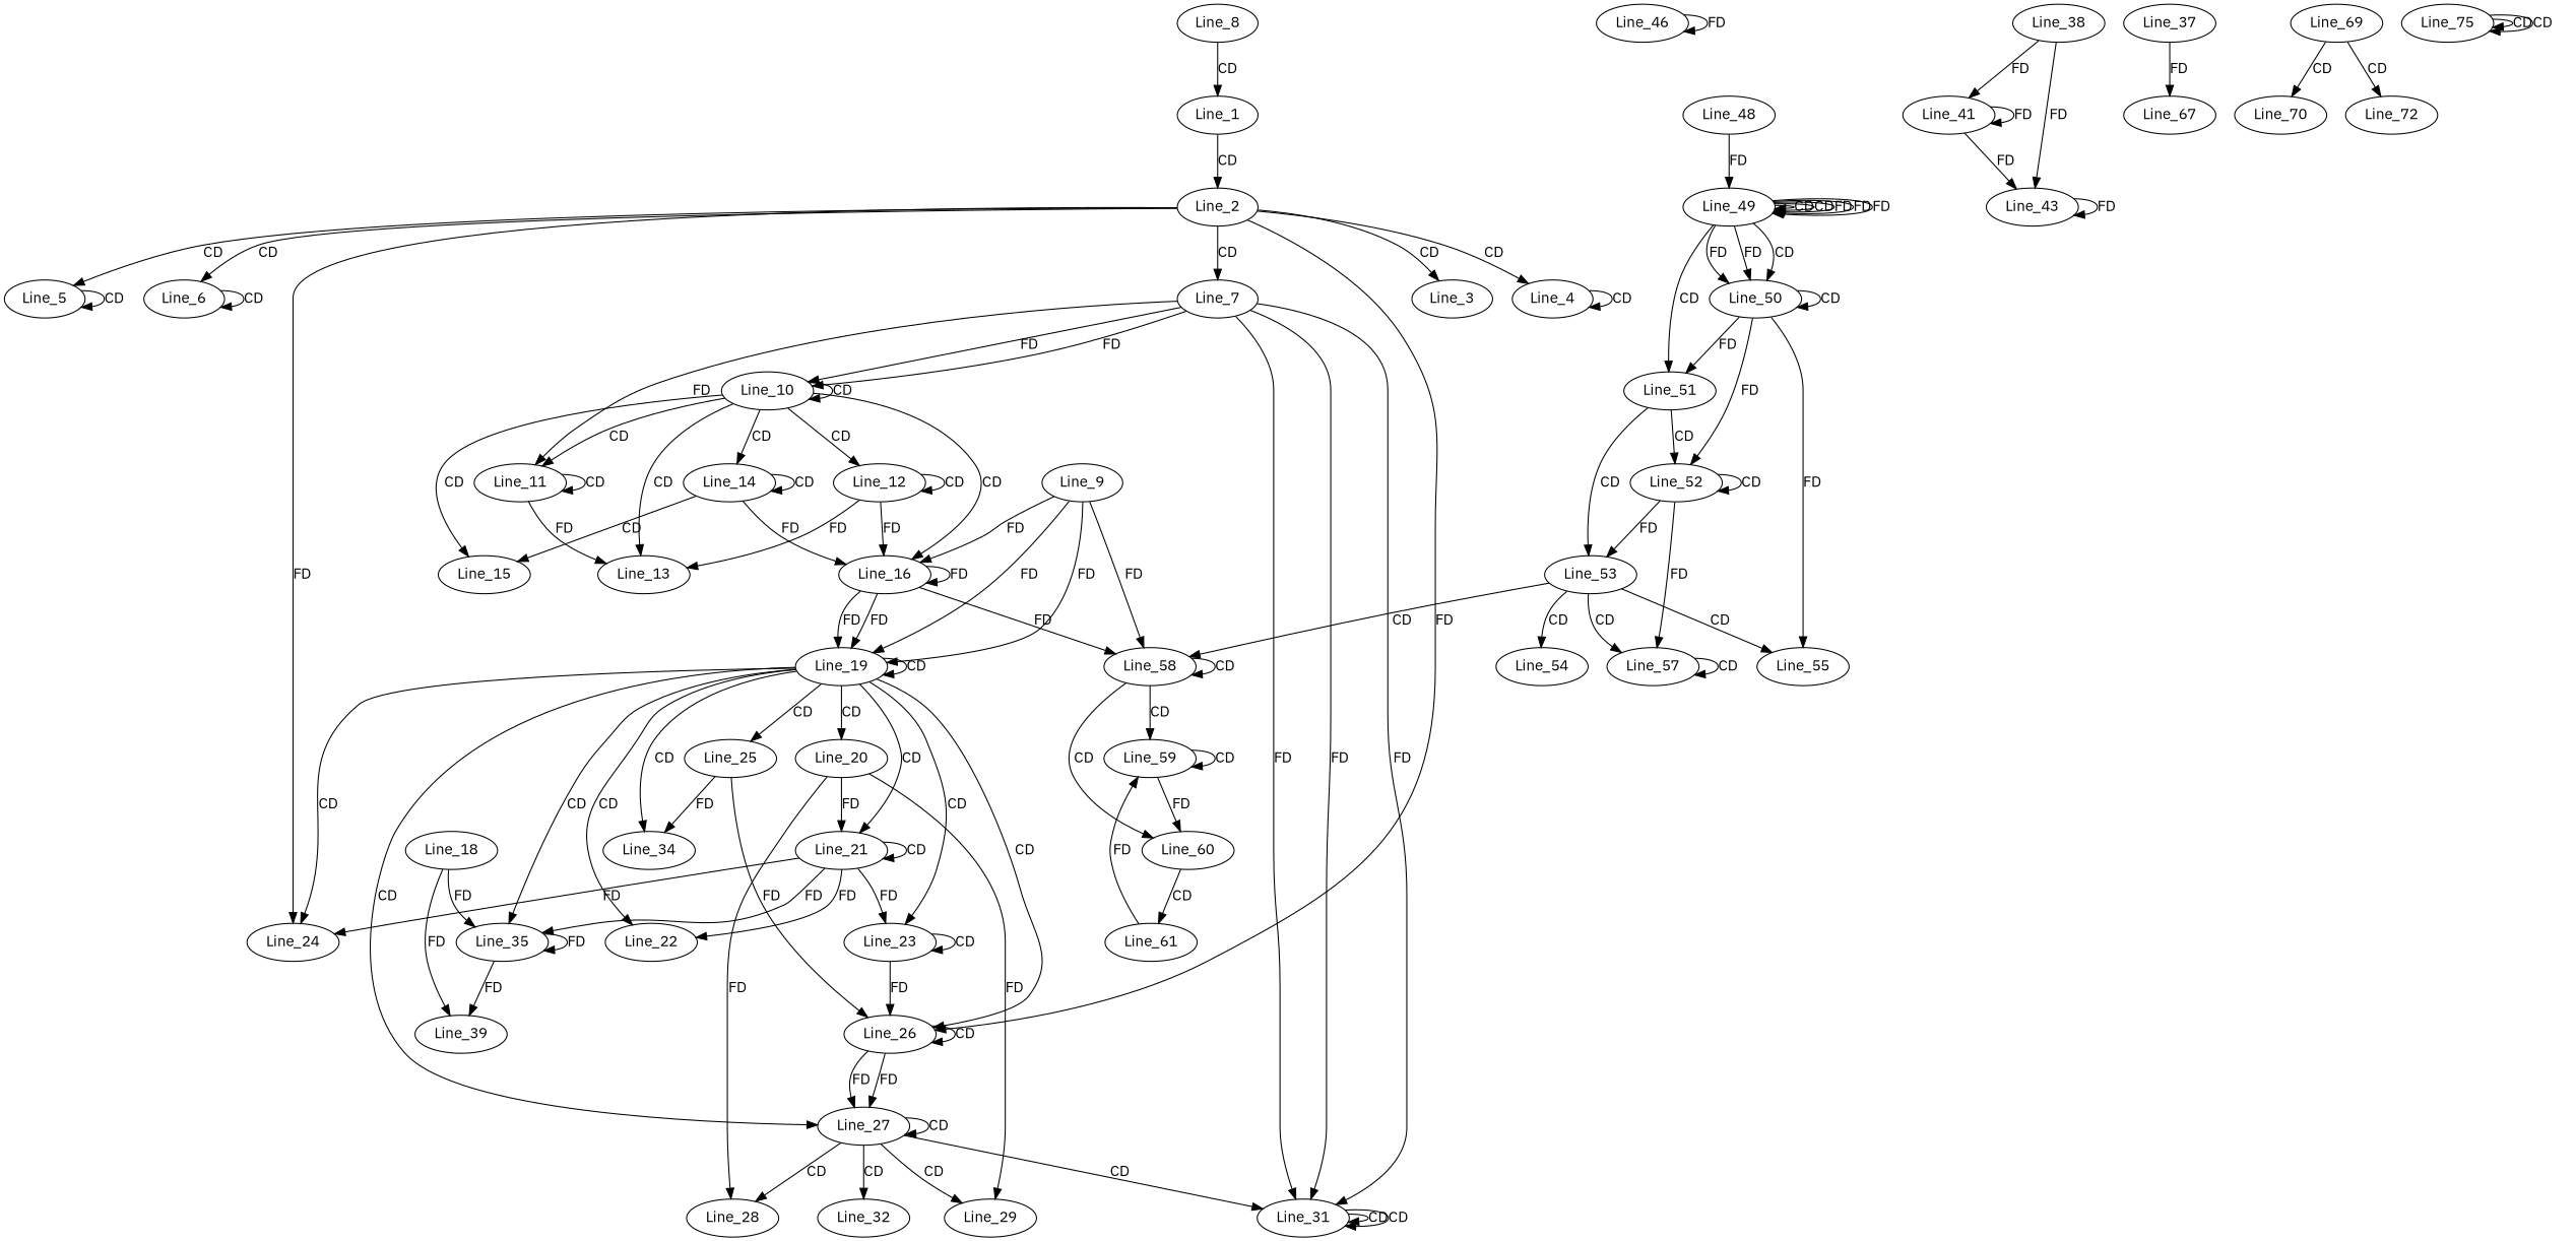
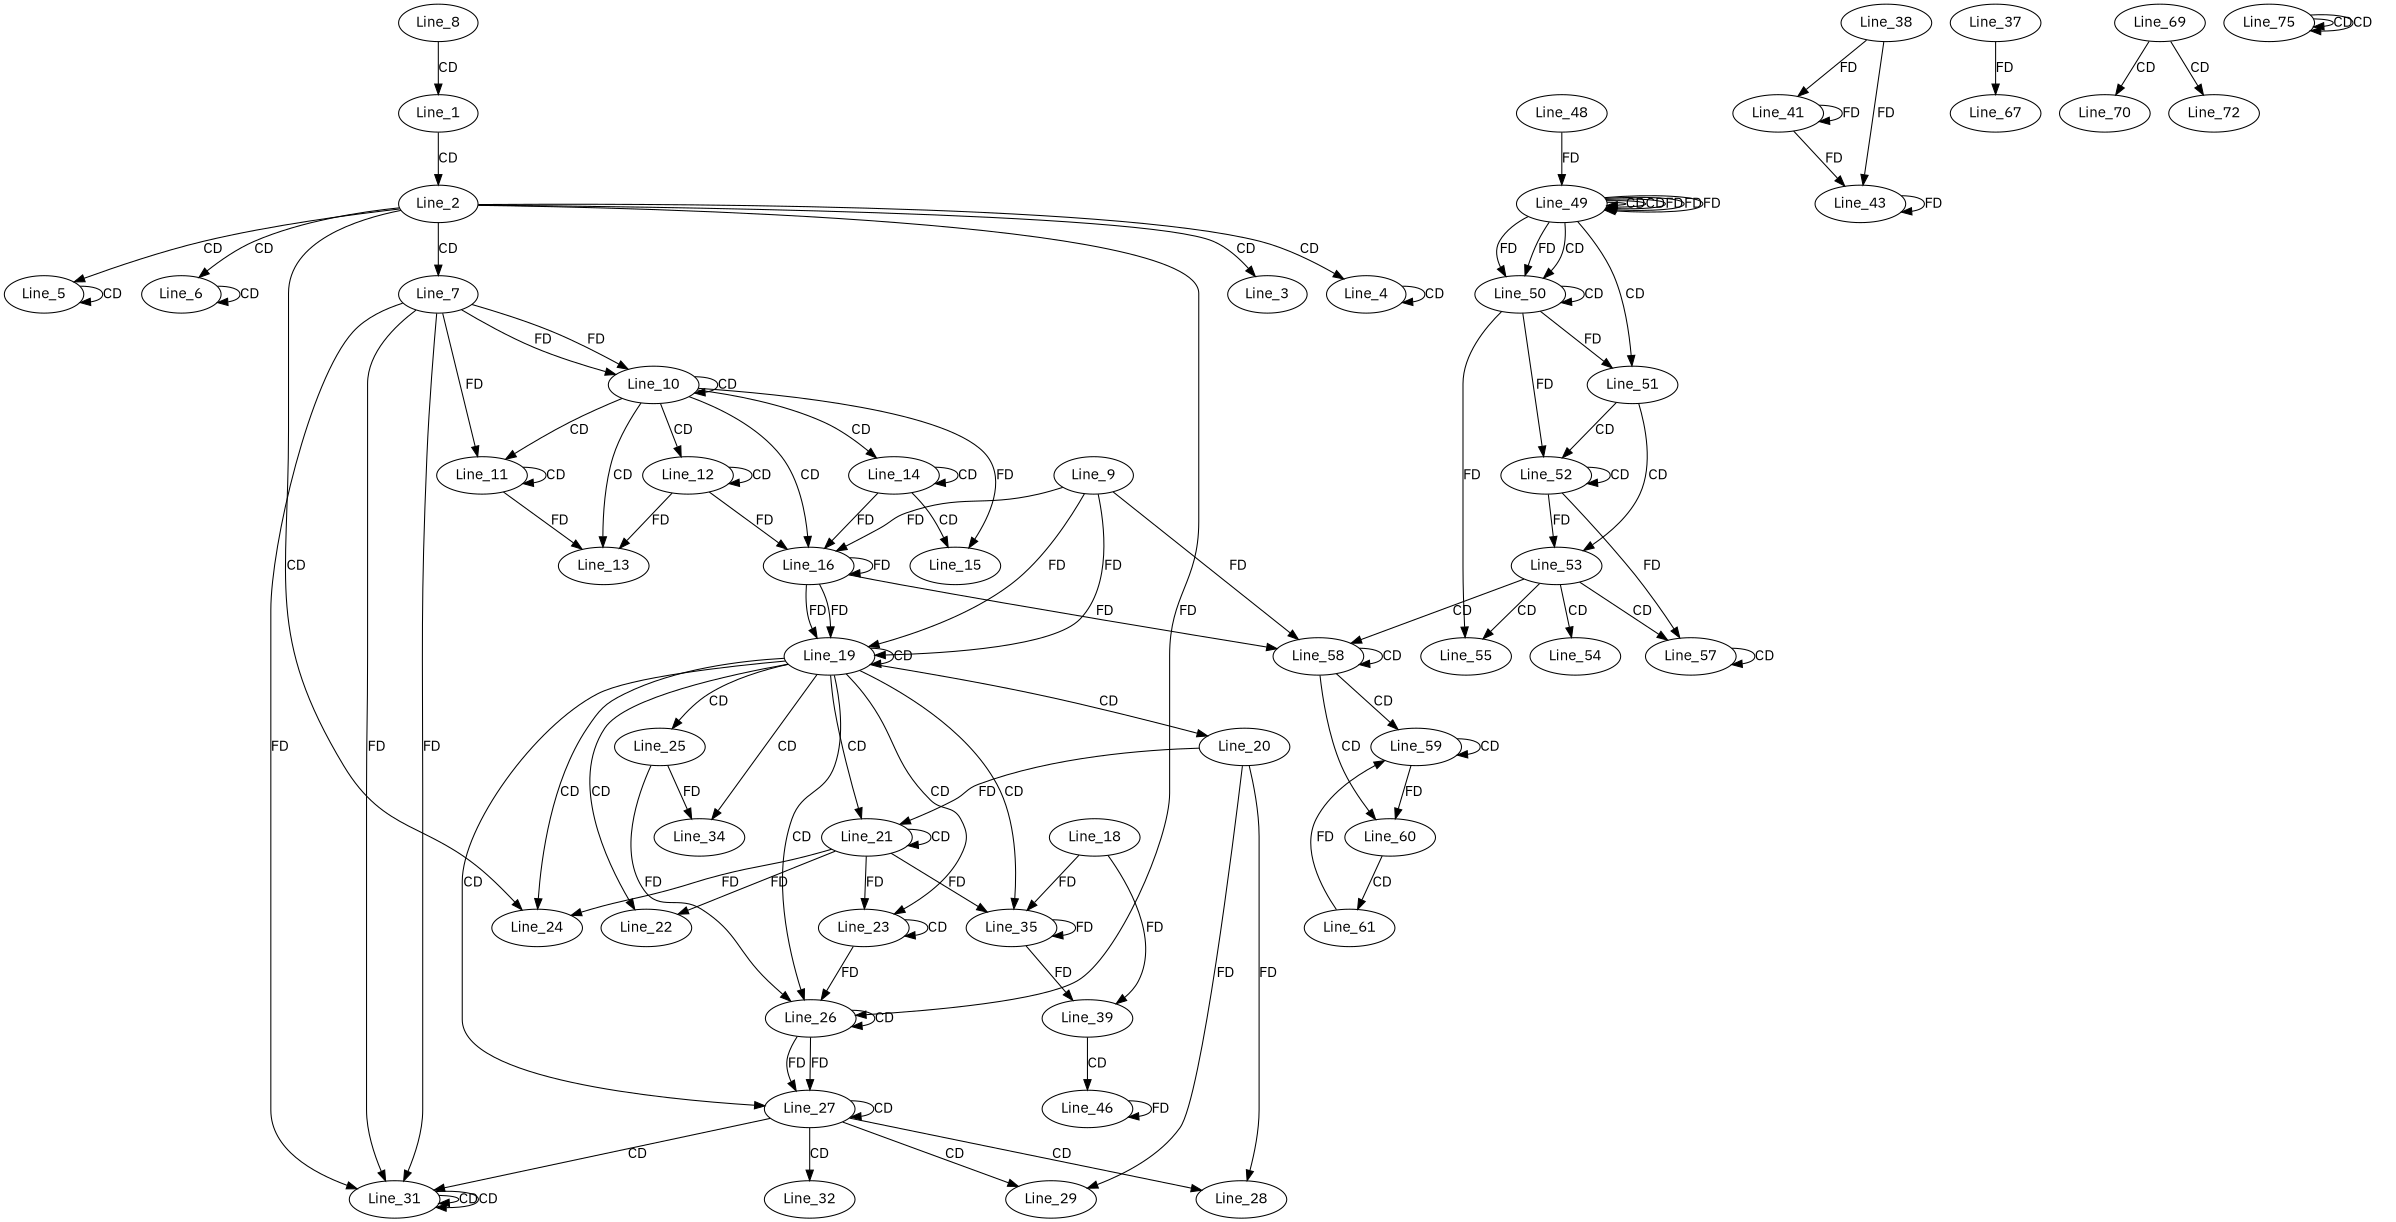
  digraph {
    fontname="IBM Plex Sans"
    node [fontname="IBM Plex Sans"]
    edge [fontname="IBM Plex Sans"]
    n1 [label=Line_8]
    Line_1
    Line_2
    Line_3
    Line_4
    Line_5
    Line_6
    Line_7
    Line_24
    Line_26
    Line_10
    Line_11
    Line_31
    Line_27
    Line_12
    Line_13
    Line_14
    Line_15
    Line_16
    Line_19
    Line_58
    Line_20
    Line_21
    Line_22
    Line_23
    Line_25
    Line_34
    Line_35
    Line_59
    Line_60
    Line_9
    Line_28
    Line_29
    Line_32
    Line_39
    Line_46
    Line_18
    Line_38
    Line_41
    Line_43
    Line_49
    Line_50
    Line_51
    Line_52
    Line_55
    Line_53
    Line_48
    Line_57
    Line_54
    Line_61
    Line_37
    Line_67
    Line_69
    Line_70
    Line_72
    Line_75
    n1 -> Line_1 [label=CD]
    Line_1 -> Line_2 [label=CD]
    Line_2 -> Line_3 [label=CD]
    Line_2 -> Line_4 [label=CD]
    Line_2 -> Line_5 [label=CD]
    Line_2 -> Line_6 [label=CD]
    Line_2 -> Line_7 [label=CD]
-   Line_2 -> Line_24 [label=FD]
+   Line_2 -> Line_24 [label=CD]
    Line_2 -> Line_26 [label=FD]
    Line_4 -> Line_4 [label=CD]
    Line_5 -> Line_5 [label=CD]
    Line_6 -> Line_6 [label=CD]
    Line_7 -> Line_10 [label=FD]
    Line_7 -> Line_10 [label=FD]
    Line_7 -> Line_11 [label=FD]
    Line_7 -> Line_31 [label=FD]
    Line_7 -> Line_31 [label=FD]
    Line_7 -> Line_31 [label=FD]
    Line_26 -> Line_26 [label=CD]
    Line_26 -> Line_27 [label=FD]
    Line_26 -> Line_27 [label=FD]
    Line_10 -> Line_10 [label=CD]
    Line_10 -> Line_11 [label=CD]
    Line_10 -> Line_12 [label=CD]
    Line_10 -> Line_13 [label=CD]
    Line_10 -> Line_14 [label=CD]
-   Line_10 -> Line_15 [label=CD]
+   Line_10 -> Line_15 [label=FD]
    Line_10 -> Line_16 [label=CD]
    Line_11 -> Line_11 [label=CD]
    Line_11 -> Line_13 [label=FD]
    Line_31 -> Line_31 [label=CD]
    Line_31 -> Line_31 [label=CD]
    Line_27 -> Line_31 [label=CD]
    Line_27 -> Line_27 [label=CD]
    Line_27 -> Line_28 [label=CD]
    Line_27 -> Line_29 [label=CD]
    Line_27 -> Line_32 [label=CD]
    Line_12 -> Line_12 [label=CD]
    Line_12 -> Line_13 [label=FD]
    Line_12 -> Line_16 [label=FD]
    Line_14 -> Line_14 [label=CD]
    Line_14 -> Line_15 [label=CD]
    Line_14 -> Line_16 [label=FD]
    Line_16 -> Line_16 [label=FD]
    Line_16 -> Line_19 [label=FD]
    Line_16 -> Line_19 [label=FD]
    Line_16 -> Line_58 [label=FD]
    Line_19 -> Line_24 [label=CD]
    Line_19 -> Line_26 [label=CD]
    Line_19 -> Line_27 [label=CD]
    Line_19 -> Line_19 [label=CD]
    Line_19 -> Line_20 [label=CD]
    Line_19 -> Line_21 [label=CD]
    Line_19 -> Line_22 [label=CD]
    Line_19 -> Line_23 [label=CD]
    Line_19 -> Line_25 [label=CD]
    Line_19 -> Line_34 [label=CD]
    Line_19 -> Line_35 [label=CD]
    Line_58 -> Line_58 [label=CD]
    Line_58 -> Line_59 [label=CD]
    Line_58 -> Line_60 [label=CD]
    Line_20 -> Line_21 [label=FD]
    Line_20 -> Line_28 [label=FD]
    Line_20 -> Line_29 [label=FD]
    Line_21 -> Line_24 [label=FD]
    Line_21 -> Line_21 [label=CD]
    Line_21 -> Line_22 [label=FD]
    Line_21 -> Line_23 [label=FD]
    Line_21 -> Line_35 [label=FD]
    Line_23 -> Line_26 [label=FD]
    Line_23 -> Line_23 [label=CD]
    Line_25 -> Line_26 [label=FD]
    Line_25 -> Line_34 [label=FD]
    Line_35 -> Line_35 [label=FD]
    Line_35 -> Line_39 [label=FD]
    Line_59 -> Line_59 [label=CD]
    Line_59 -> Line_60 [label=FD]
    Line_60 -> Line_61 [label=CD]
    Line_9 -> Line_16 [label=FD]
    Line_9 -> Line_19 [label=FD]
    Line_9 -> Line_19 [label=FD]
    Line_9 -> Line_58 [label=FD]
+   Line_39 -> Line_46 [label=CD]
    Line_46 -> Line_46 [label=FD]
    Line_18 -> Line_35 [label=FD]
    Line_18 -> Line_39 [label=FD]
    Line_38 -> Line_41 [label=FD]
    Line_38 -> Line_43 [label=FD]
    Line_41 -> Line_41 [label=FD]
    Line_41 -> Line_43 [label=FD]
    Line_43 -> Line_43 [label=FD]
    Line_49 -> Line_49 [label=CD]
    Line_49 -> Line_49 [label=CD]
    Line_49 -> Line_49 [label=FD]
    Line_49 -> Line_49 [label=FD]
    Line_49 -> Line_49 [label=FD]
    Line_49 -> Line_50 [label=CD]
    Line_49 -> Line_50 [label=FD]
    Line_49 -> Line_50 [label=FD]
    Line_49 -> Line_51 [label=CD]
    Line_50 -> Line_50 [label=CD]
    Line_50 -> Line_51 [label=FD]
    Line_50 -> Line_52 [label=FD]
    Line_50 -> Line_55 [label=FD]
    Line_51 -> Line_52 [label=CD]
    Line_51 -> Line_53 [label=CD]
    Line_52 -> Line_52 [label=CD]
    Line_52 -> Line_53 [label=FD]
    Line_52 -> Line_57 [label=FD]
    Line_53 -> Line_58 [label=CD]
    Line_53 -> Line_55 [label=CD]
    Line_53 -> Line_57 [label=CD]
    Line_53 -> Line_54 [label=CD]
    Line_48 -> Line_49 [label=FD]
    Line_57 -> Line_57 [label=CD]
    Line_61 -> Line_59 [label=FD]
    Line_37 -> Line_67 [label=FD]
    Line_69 -> Line_70 [label=CD]
    Line_69 -> Line_72 [label=CD]
    Line_75 -> Line_75 [label=CD]
    Line_75 -> Line_75 [label=CD]
  }
